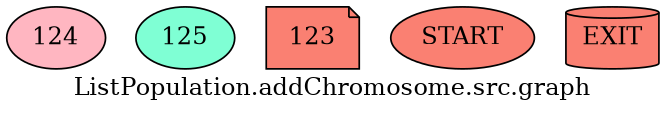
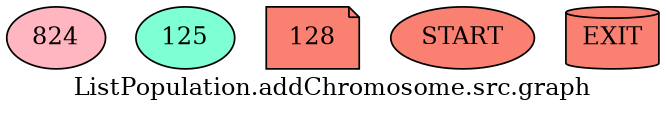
  digraph {
    label="ListPopulation.addChromosome.src.graph"
    node [style=filled fillcolor=salmon shape=ellipse]
-   n1 [label=124 fillcolor=lightpink]
+   n1 [label=824 fillcolor=lightpink]
    n2 [label=125 fillcolor=aquamarine]
-   n3 [label=123 shape=note]
+   n3 [label=128 shape=note]
    n4 [label=START]
    n5 [label=EXIT shape=cylinder]
  }
